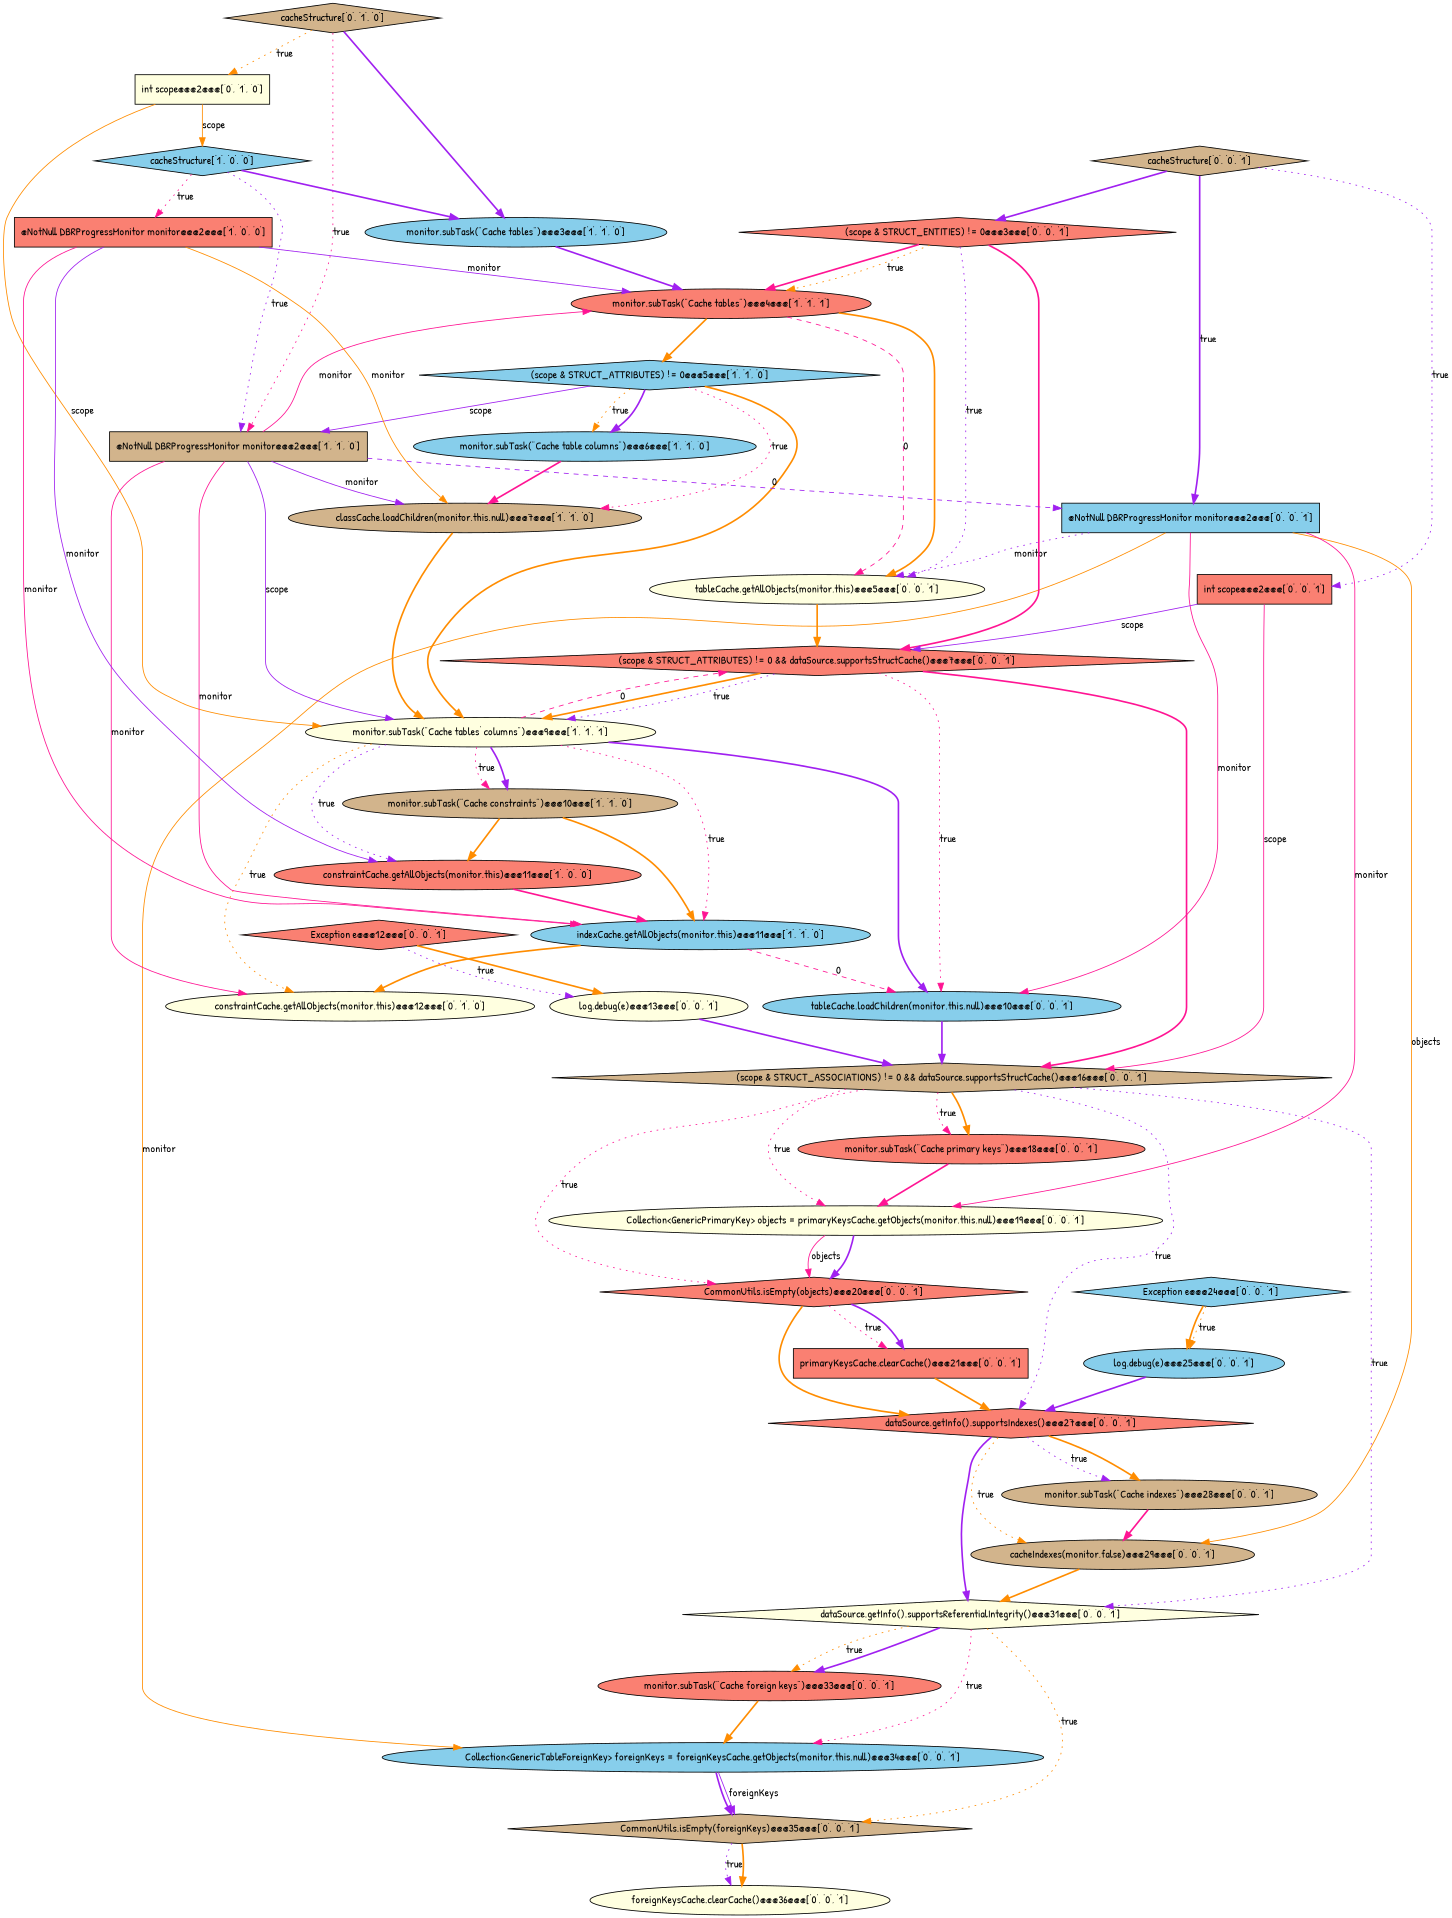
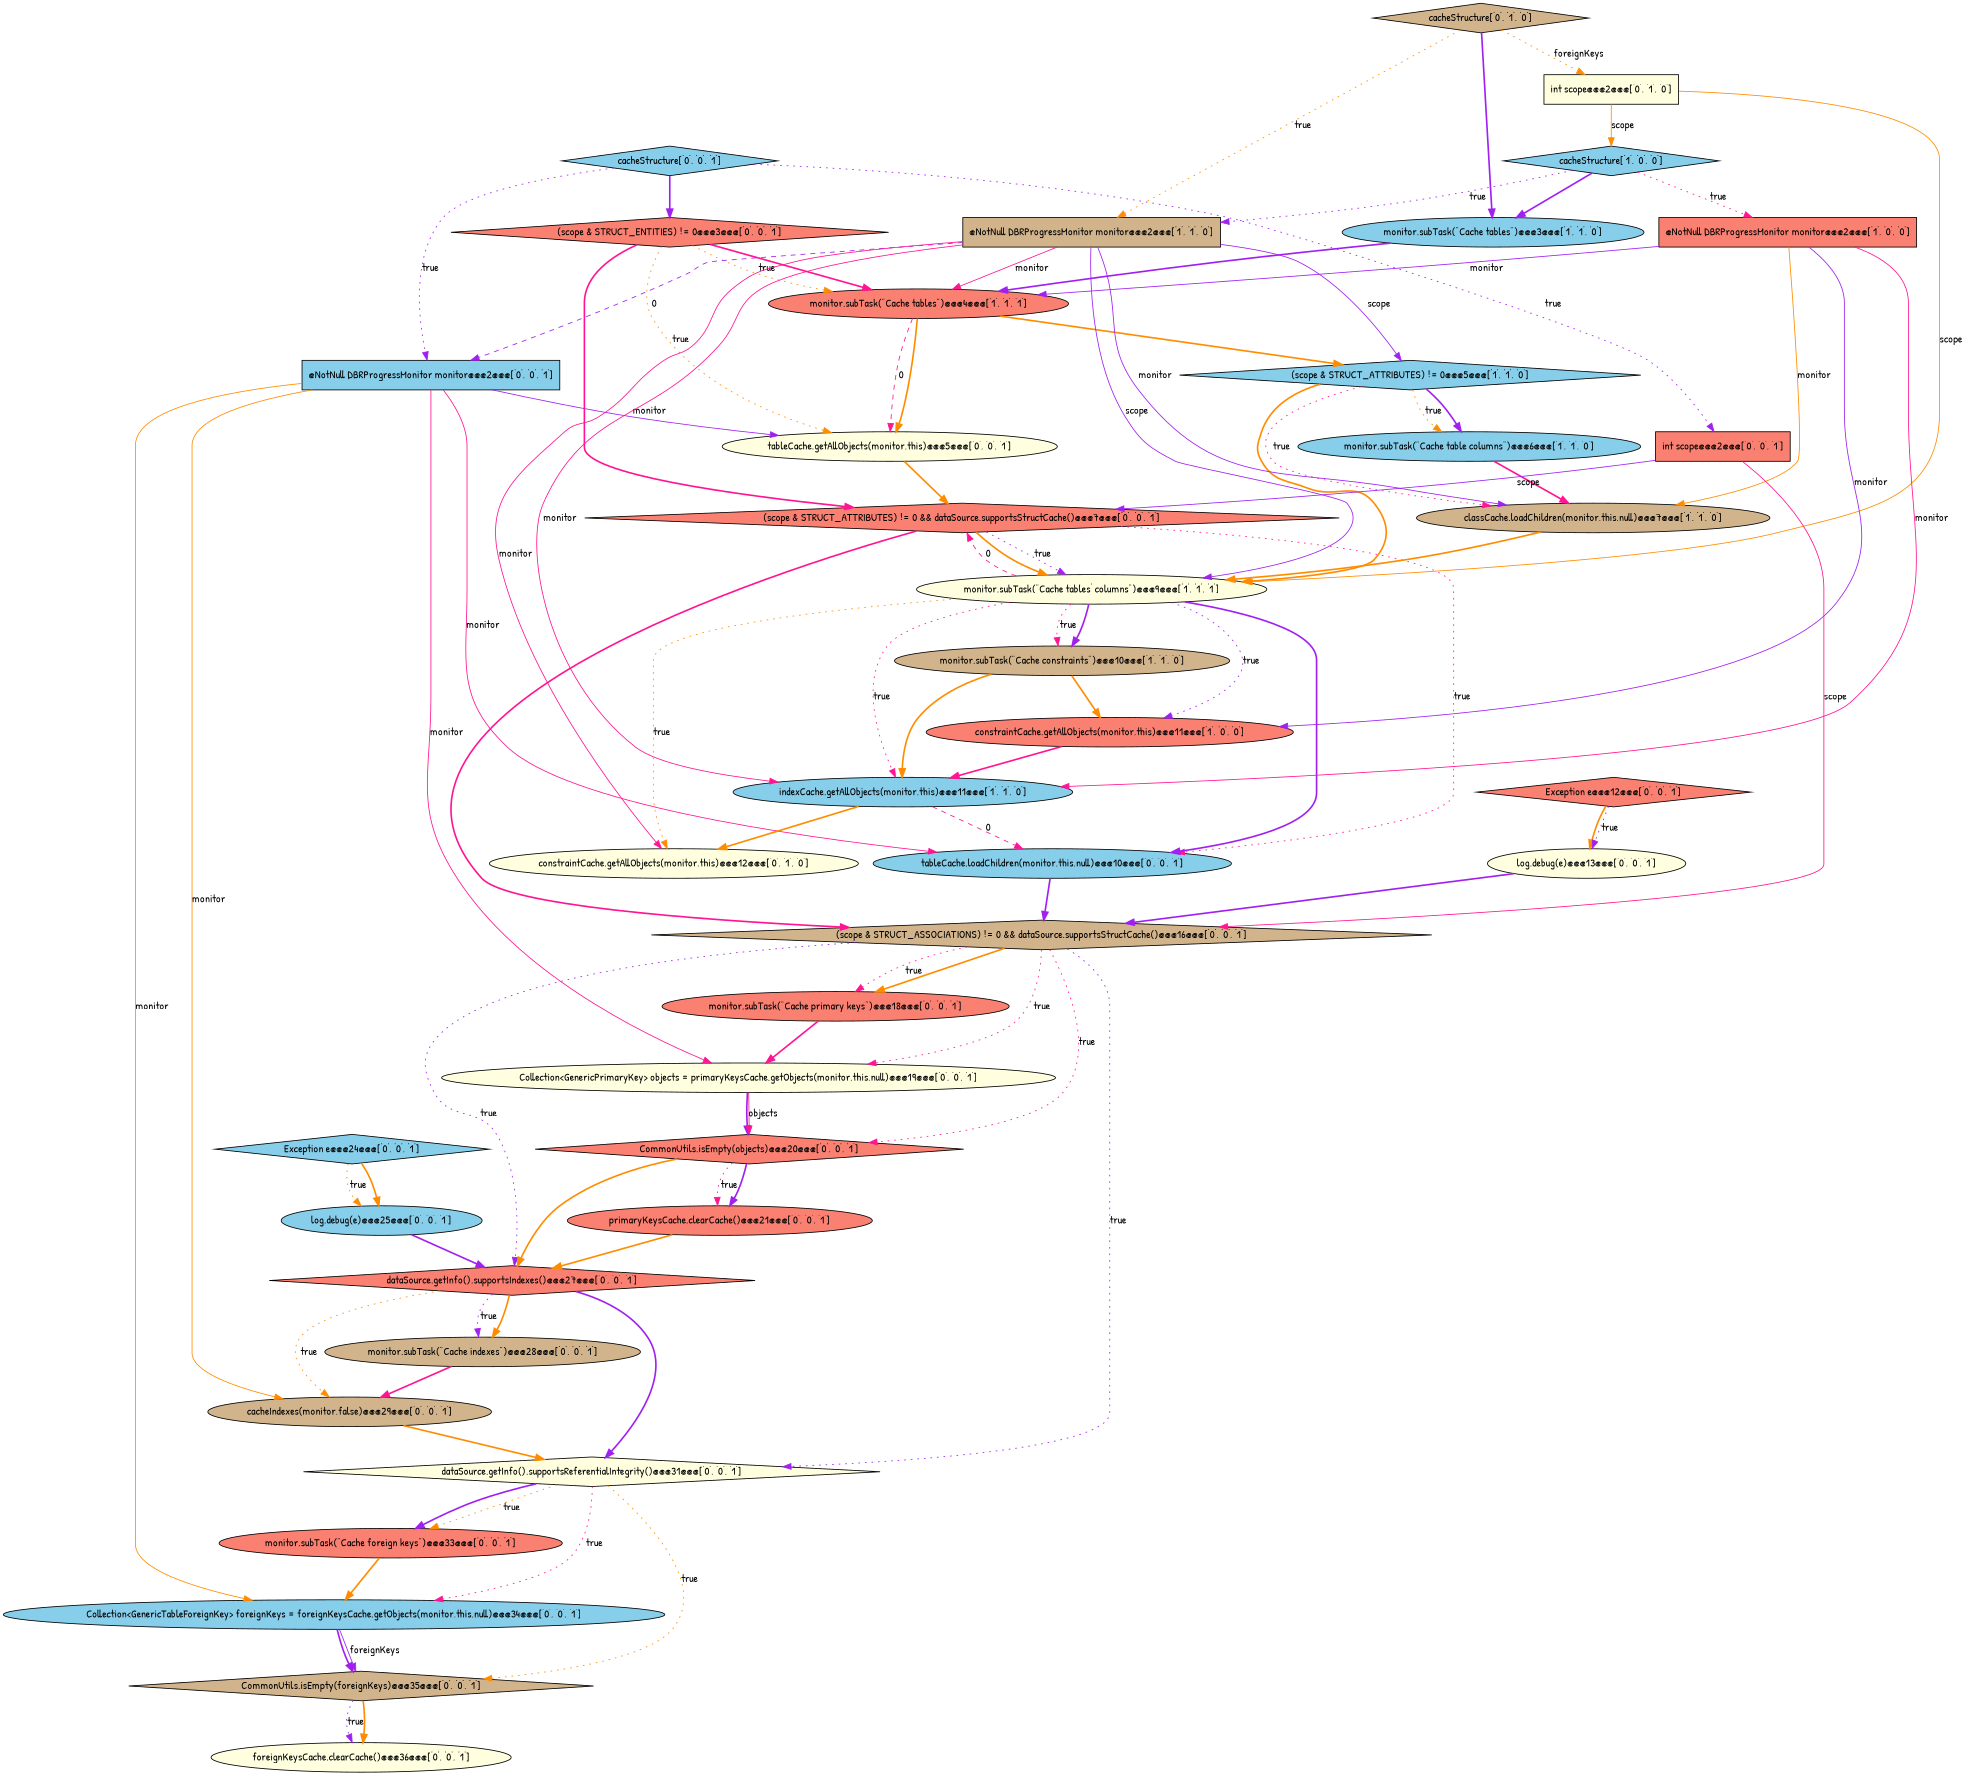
  digraph {
    fontname="Patrick Hand"
    node [fillcolor=salmon fontname="Patrick Hand" shape=ellipse style=filled]
    edge [color=purple fontname="Patrick Hand" style=bold]
    n1 [fillcolor=skyblue label="Exception e@@@24@@@['0', '0', '1']" shape=diamond]
    n2 [fillcolor=skyblue label="log.debug(e)@@@25@@@['0', '0', '1']"]
    n3 [label="dataSource.getInfo().supportsIndexes()@@@27@@@['0', '0', '1']" shape=diamond]
    n4 [fillcolor=skyblue label="@NotNull DBRProgressMonitor monitor@@@2@@@['0', '0', '1']" shape=box]
    n5 [fillcolor=lightyellow label="tableCache.getAllObjects(monitor,this)@@@5@@@['0', '0', '1']"]
    n6 [fillcolor=tan label="cacheIndexes(monitor,false)@@@29@@@['0', '0', '1']"]
    n7 [fillcolor=skyblue label="tableCache.loadChildren(monitor,this,null)@@@10@@@['0', '0', '1']"]
    n8 [fillcolor=lightyellow label="Collection<GenericPrimaryKey> objects = primaryKeysCache.getObjects(monitor,this,null)@@@19@@@['0', '0', '1']"]
    n9 [fillcolor=skyblue label="Collection<GenericTableForeignKey> foreignKeys = foreignKeysCache.getObjects(monitor,this,null)@@@34@@@['0', '0', '1']"]
    n10 [label="(scope & STRUCT_ATTRIBUTES) != 0 && dataSource.supportsStructCache()@@@7@@@['0', '0', '1']" shape=diamond]
    n11 [fillcolor=lightyellow label="dataSource.getInfo().supportsReferentialIntegrity()@@@31@@@['0', '0', '1']" shape=diamond]
    n12 [fillcolor=tan label="(scope & STRUCT_ASSOCIATIONS) != 0 && dataSource.supportsStructCache()@@@16@@@['0', '0', '1']" shape=diamond]
    n13 [label="CommonUtils.isEmpty(objects)@@@20@@@['0', '0', '1']" shape=diamond]
    n14 [fillcolor=tan label="CommonUtils.isEmpty(foreignKeys)@@@35@@@['0', '0', '1']" shape=diamond]
    n15 [fillcolor=skyblue label="monitor.subTask(\"Cache tables\")@@@3@@@['1', '1', '0']"]
    n16 [label="monitor.subTask(\"Cache tables\")@@@4@@@['1', '1', '1']"]
    n17 [fillcolor=skyblue label="(scope & STRUCT_ATTRIBUTES) != 0@@@5@@@['1', '1', '0']" shape=diamond]
    n18 [fillcolor=tan label="classCache.loadChildren(monitor,this,null)@@@7@@@['1', '1', '0']"]
    n19 [fillcolor=lightyellow label="monitor.subTask(\"Cache tables' columns\")@@@9@@@['1', '1', '1']"]
    n20 [fillcolor=tan label="monitor.subTask(\"Cache constraints\")@@@10@@@['1', '1', '0']"]
    n21 [fillcolor=skyblue label="indexCache.getAllObjects(monitor,this)@@@11@@@['1', '1', '0']"]
    n22 [label="constraintCache.getAllObjects(monitor,this)@@@11@@@['1', '0', '0']"]
    n23 [fillcolor=lightyellow label="constraintCache.getAllObjects(monitor,this)@@@12@@@['0', '1', '0']"]
    n24 [label="(scope & STRUCT_ENTITIES) != 0@@@3@@@['0', '0', '1']" shape=diamond]
-   n25 [label="primaryKeysCache.clearCache()@@@21@@@['0', '0', '1']" shape=box]
+   n25 [label="primaryKeysCache.clearCache()@@@21@@@['0', '0', '1']"]
    n26 [fillcolor=tan label="monitor.subTask(\"Cache indexes\")@@@28@@@['0', '0', '1']"]
    n27 [fillcolor=skyblue label="monitor.subTask(\"Cache table columns\")@@@6@@@['1', '1', '0']"]
    n28 [fillcolor=lightyellow label="foreignKeysCache.clearCache()@@@36@@@['0', '0', '1']"]
    n29 [label="monitor.subTask(\"Cache foreign keys\")@@@33@@@['0', '0', '1']"]
    n30 [label="Exception e@@@12@@@['0', '0', '1']" shape=diamond]
    n31 [fillcolor=lightyellow label="log.debug(e)@@@13@@@['0', '0', '1']"]
    n32 [fillcolor=tan label="cacheStructure['0', '1', '0']" shape=diamond]
    n33 [fillcolor=lightyellow label="int scope@@@2@@@['0', '1', '0']" shape=box]
    n34 [fillcolor=tan label="@NotNull DBRProgressMonitor monitor@@@2@@@['1', '1', '0']" shape=box]
    n35 [fillcolor=skyblue label="cacheStructure['1', '0', '0']" shape=diamond]
    n36 [label="@NotNull DBRProgressMonitor monitor@@@2@@@['1', '0', '0']" shape=box]
    n37 [label="monitor.subTask(\"Cache primary keys\")@@@18@@@['0', '0', '1']"]
-   n38 [fillcolor=tan label="cacheStructure['0', '0', '1']" shape=diamond]
+   n38 [fillcolor=skyblue label="cacheStructure['0', '0', '1']" shape=diamond]
    n39 [label="int scope@@@2@@@['0', '0', '1']" shape=box]
    n1 -> n2 [color=darkorange]
    n1 -> n2 [color=darkorange label=true style=dotted]
    n2 -> n3
    n3 -> n6 [color=darkorange label=true style=dotted]
    n3 -> n11
    n3 -> n26 [color=darkorange]
    n3 -> n26 [label=true style=dotted]
-   n4 -> n5 [label=monitor style=dotted]
-   n4 -> n6 [color=darkorange label=objects style=solid]
+   n4 -> n5 [label=monitor style=solid]
+   n4 -> n6 [color=darkorange label=monitor style=solid]
    n4 -> n7 [color=deeppink label=monitor style=solid]
    n4 -> n8 [color=deeppink label=monitor style=solid]
    n4 -> n9 [color=darkorange label=monitor style=solid]
    n5 -> n10 [color=darkorange]
    n6 -> n11 [color=darkorange]
    n7 -> n12
    n8 -> n13
    n8 -> n13 [color=deeppink label=objects style=solid]
    n9 -> n14 [label=foreignKeys style=solid]
    n9 -> n14
    n10 -> n7 [color=deeppink label=true style=dotted]
    n10 -> n12 [color=deeppink]
    n10 -> n19 [color=darkorange]
    n10 -> n19 [label=true style=dotted]
    n11 -> n9 [color=deeppink label=true style=dotted]
    n11 -> n14 [color=darkorange label=true style=dotted]
    n11 -> n29 [color=darkorange label=true style=dotted]
    n11 -> n29
    n12 -> n3 [label=true style=dotted]
    n12 -> n8 [color=deeppink label=true style=dotted]
    n12 -> n11 [label=true style=dotted]
    n12 -> n13 [color=deeppink label=true style=dotted]
    n12 -> n37 [color=darkorange]
    n12 -> n37 [color=deeppink label=true style=dotted]
    n13 -> n3 [color=darkorange]
    n13 -> n25 [color=deeppink label=true style=dotted]
    n13 -> n25
    n14 -> n28 [label=true style=dotted]
    n14 -> n28 [color=darkorange]
    n15 -> n16
    n16 -> n5 [color=darkorange]
    n16 -> n5 [color=deeppink label=0 style=dashed]
    n16 -> n17 [color=darkorange]
    n17 -> n18 [color=deeppink label=true style=dotted]
    n17 -> n19 [color=darkorange]
    n17 -> n27 [color=darkorange label=true style=dotted]
    n17 -> n27
    n18 -> n19 [color=darkorange]
    n19 -> n7
    n19 -> n10 [color=deeppink label=0 style=dashed]
    n19 -> n20
    n19 -> n20 [color=deeppink label=true style=dotted]
    n19 -> n21 [color=deeppink label=true style=dotted]
    n19 -> n22 [label=true style=dotted]
    n19 -> n23 [color=darkorange label=true style=dotted]
    n20 -> n21 [color=darkorange]
    n20 -> n22 [color=darkorange]
    n21 -> n7 [color=deeppink label=0 style=dashed]
    n21 -> n23 [color=darkorange]
    n22 -> n21 [color=deeppink]
-   n24 -> n5 [label=true style=dotted]
+   n24 -> n5 [color=darkorange label=true style=dotted]
    n24 -> n10 [color=deeppink]
    n24 -> n16 [color=deeppink]
    n24 -> n16 [color=darkorange label=true style=dotted]
    n25 -> n3 [color=darkorange]
    n26 -> n6 [color=deeppink]
    n27 -> n18 [color=deeppink]
    n29 -> n9 [color=darkorange]
    n30 -> n31 [color=darkorange]
    n30 -> n31 [label=true style=dotted]
    n31 -> n12
    n32 -> n15
-   n32 -> n33 [color=darkorange label=true style=dotted]
-   n32 -> n34 [color=deeppink label=true style=dotted]
+   n32 -> n33 [color=darkorange label=foreignKeys style=dotted]
+   n32 -> n34 [color=darkorange label=true style=dotted]
    n33 -> n19 [color=darkorange label=scope style=solid]
    n33 -> n35 [color=darkorange label=scope style=solid]
    n34 -> n4 [label=0 style=dashed]
    n34 -> n16 [color=deeppink label=monitor style=solid]
-   n17 -> n34 [label=scope style=solid]
+   n34 -> n17 [label=scope style=solid]
    n34 -> n18 [label=monitor style=solid]
    n34 -> n19 [label=scope style=solid]
    n34 -> n21 [color=deeppink label=monitor style=solid]
    n34 -> n23 [color=deeppink label=monitor style=solid]
    n35 -> n15
    n35 -> n34 [label=true style=dotted]
    n35 -> n36 [color=deeppink label=true style=dotted]
    n36 -> n16 [label=monitor style=solid]
    n36 -> n18 [color=darkorange label=monitor style=solid]
    n36 -> n21 [color=deeppink label=monitor style=solid]
    n36 -> n22 [label=monitor style=solid]
    n37 -> n8 [color=deeppink]
-   n38 -> n4 [label=true]
+   n38 -> n4 [label=true style=dotted]
    n38 -> n24
    n38 -> n39 [label=true style=dotted]
    n39 -> n10 [label=scope style=solid]
    n39 -> n12 [color=deeppink label=scope style=solid]
  }
